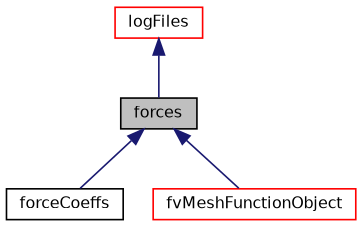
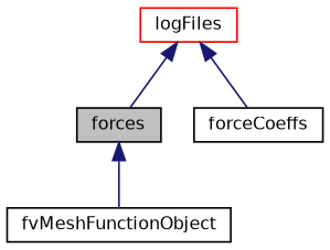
  digraph {
    node [color=black fontname=Helvetica fontsize=10 shape=record]
    edge [color=midnightblue dir=back fontname=Helvetica fontsize=10 labelfontname=Helvetica labelfontsize=10 style=solid]
    n1 [fillcolor=grey75 fontcolor=black height=0.2 label=forces style=filled width=0.4]
    n2 [height=0.2 label=forceCoeffs width=0.4]
-   n3 [color=red height=0.2 label=fvMeshFunctionObject width=0.4]
+   n3 [height=0.2 label=fvMeshFunctionObject width=0.4]
    n4 [color=red height=0.2 label=logFiles width=0.4]
-   n1 -> n2
+   n4 -> n2
    n1 -> n3
    n4 -> n1
  }
